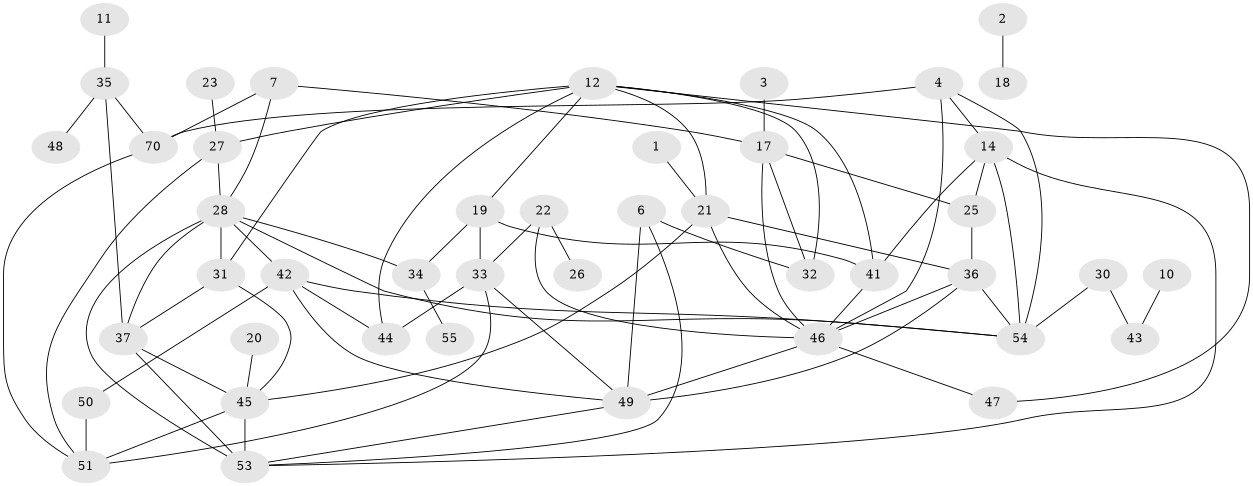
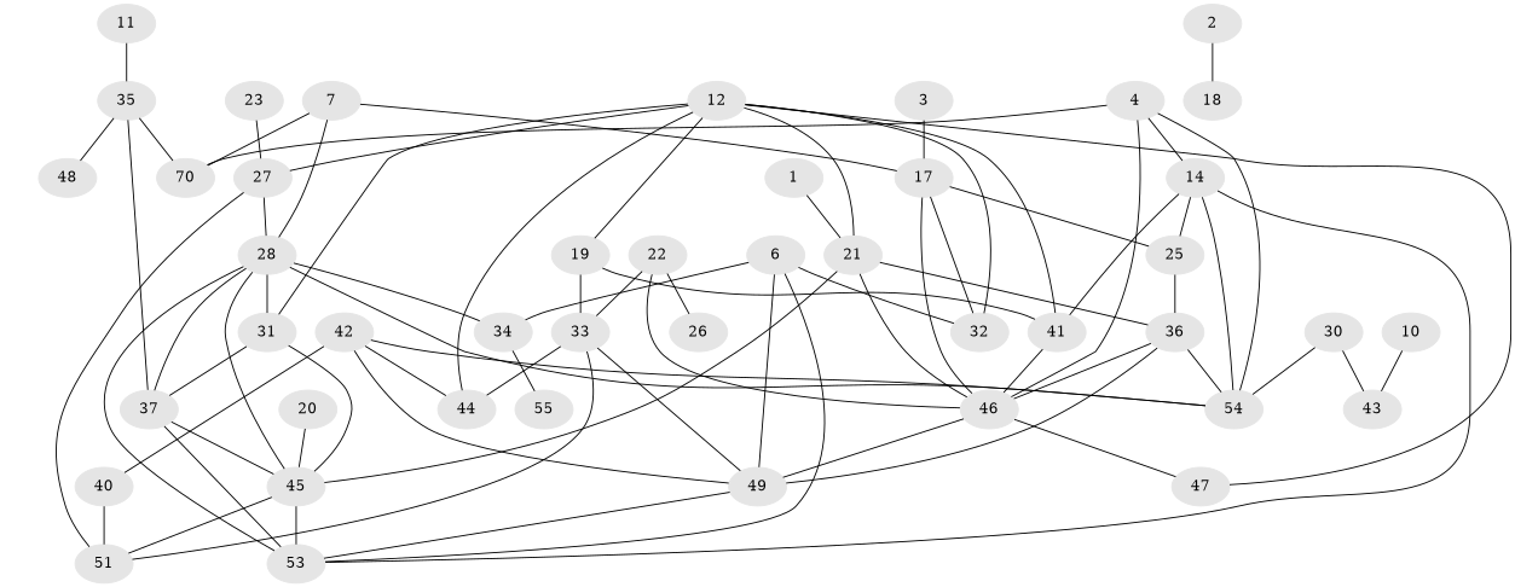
  graph {
    node [color=gray90 style=filled]
    edge [weight=1.0]
    1
    21
    46
    45
    36
    2
    18
    3
    17
    32
    25
    4
    14
    n14 [label=70]
    54
    53
    41
    51
    49
    47
    6
    34
    55
    7
    28
    31
    42
    37
    10
    43
    11
    35
    48
    12
    19
    27
    44
    33
    20
    22
    26
    23
-   50
+   50 [label=40]
    30
    1 -- 21
    21 -- 46
    21 -- 45
    21 -- 36
    46 -- 49
    46 -- 47
    45 -- 53
    45 -- 51
    36 -- 46
    36 -- 54
    36 -- 49 [weight=2.0]
    2 -- 18
    3 -- 17
    17 -- 46
    17 -- 32
    17 -- 25
    25 -- 36
    4 -- 46
    4 -- 14
    4 -- n14
    4 -- 54
    14 -- 25
    14 -- 54 [weight=2.0]
    14 -- 53
    14 -- 41
-   n14 -- 51
    41 -- 46
    49 -- 53
    6 -- 32 [weight=2.0]
    6 -- 53
    6 -- 49
-   19 -- 34
+   6 -- 34
    34 -- 55
    7 -- 17
    7 -- n14
    7 -- 28
    28 -- 54
    28 -- 53
    28 -- 34
    28 -- 31
-   28 -- 42
+   28 -- 45
    28 -- 37
    31 -- 45
    31 -- 37
    42 -- 54
    42 -- 49
    42 -- 44
    42 -- 50
    37 -- 45
    37 -- 53 [weight=2.0]
    10 -- 43
    11 -- 35
    35 -- n14
    35 -- 37
    35 -- 48
    12 -- 21
    12 -- 32
    12 -- 41
    12 -- 47
    12 -- 31
    12 -- 19
    12 -- 27
    12 -- 44
    19 -- 41
    19 -- 33 [weight=3.0]
    27 -- 51
    27 -- 28
    33 -- 51
    33 -- 49
    33 -- 44
    20 -- 45
    22 -- 46
    22 -- 33
    22 -- 26
    23 -- 27
    50 -- 51
    30 -- 54
    30 -- 43
  }
